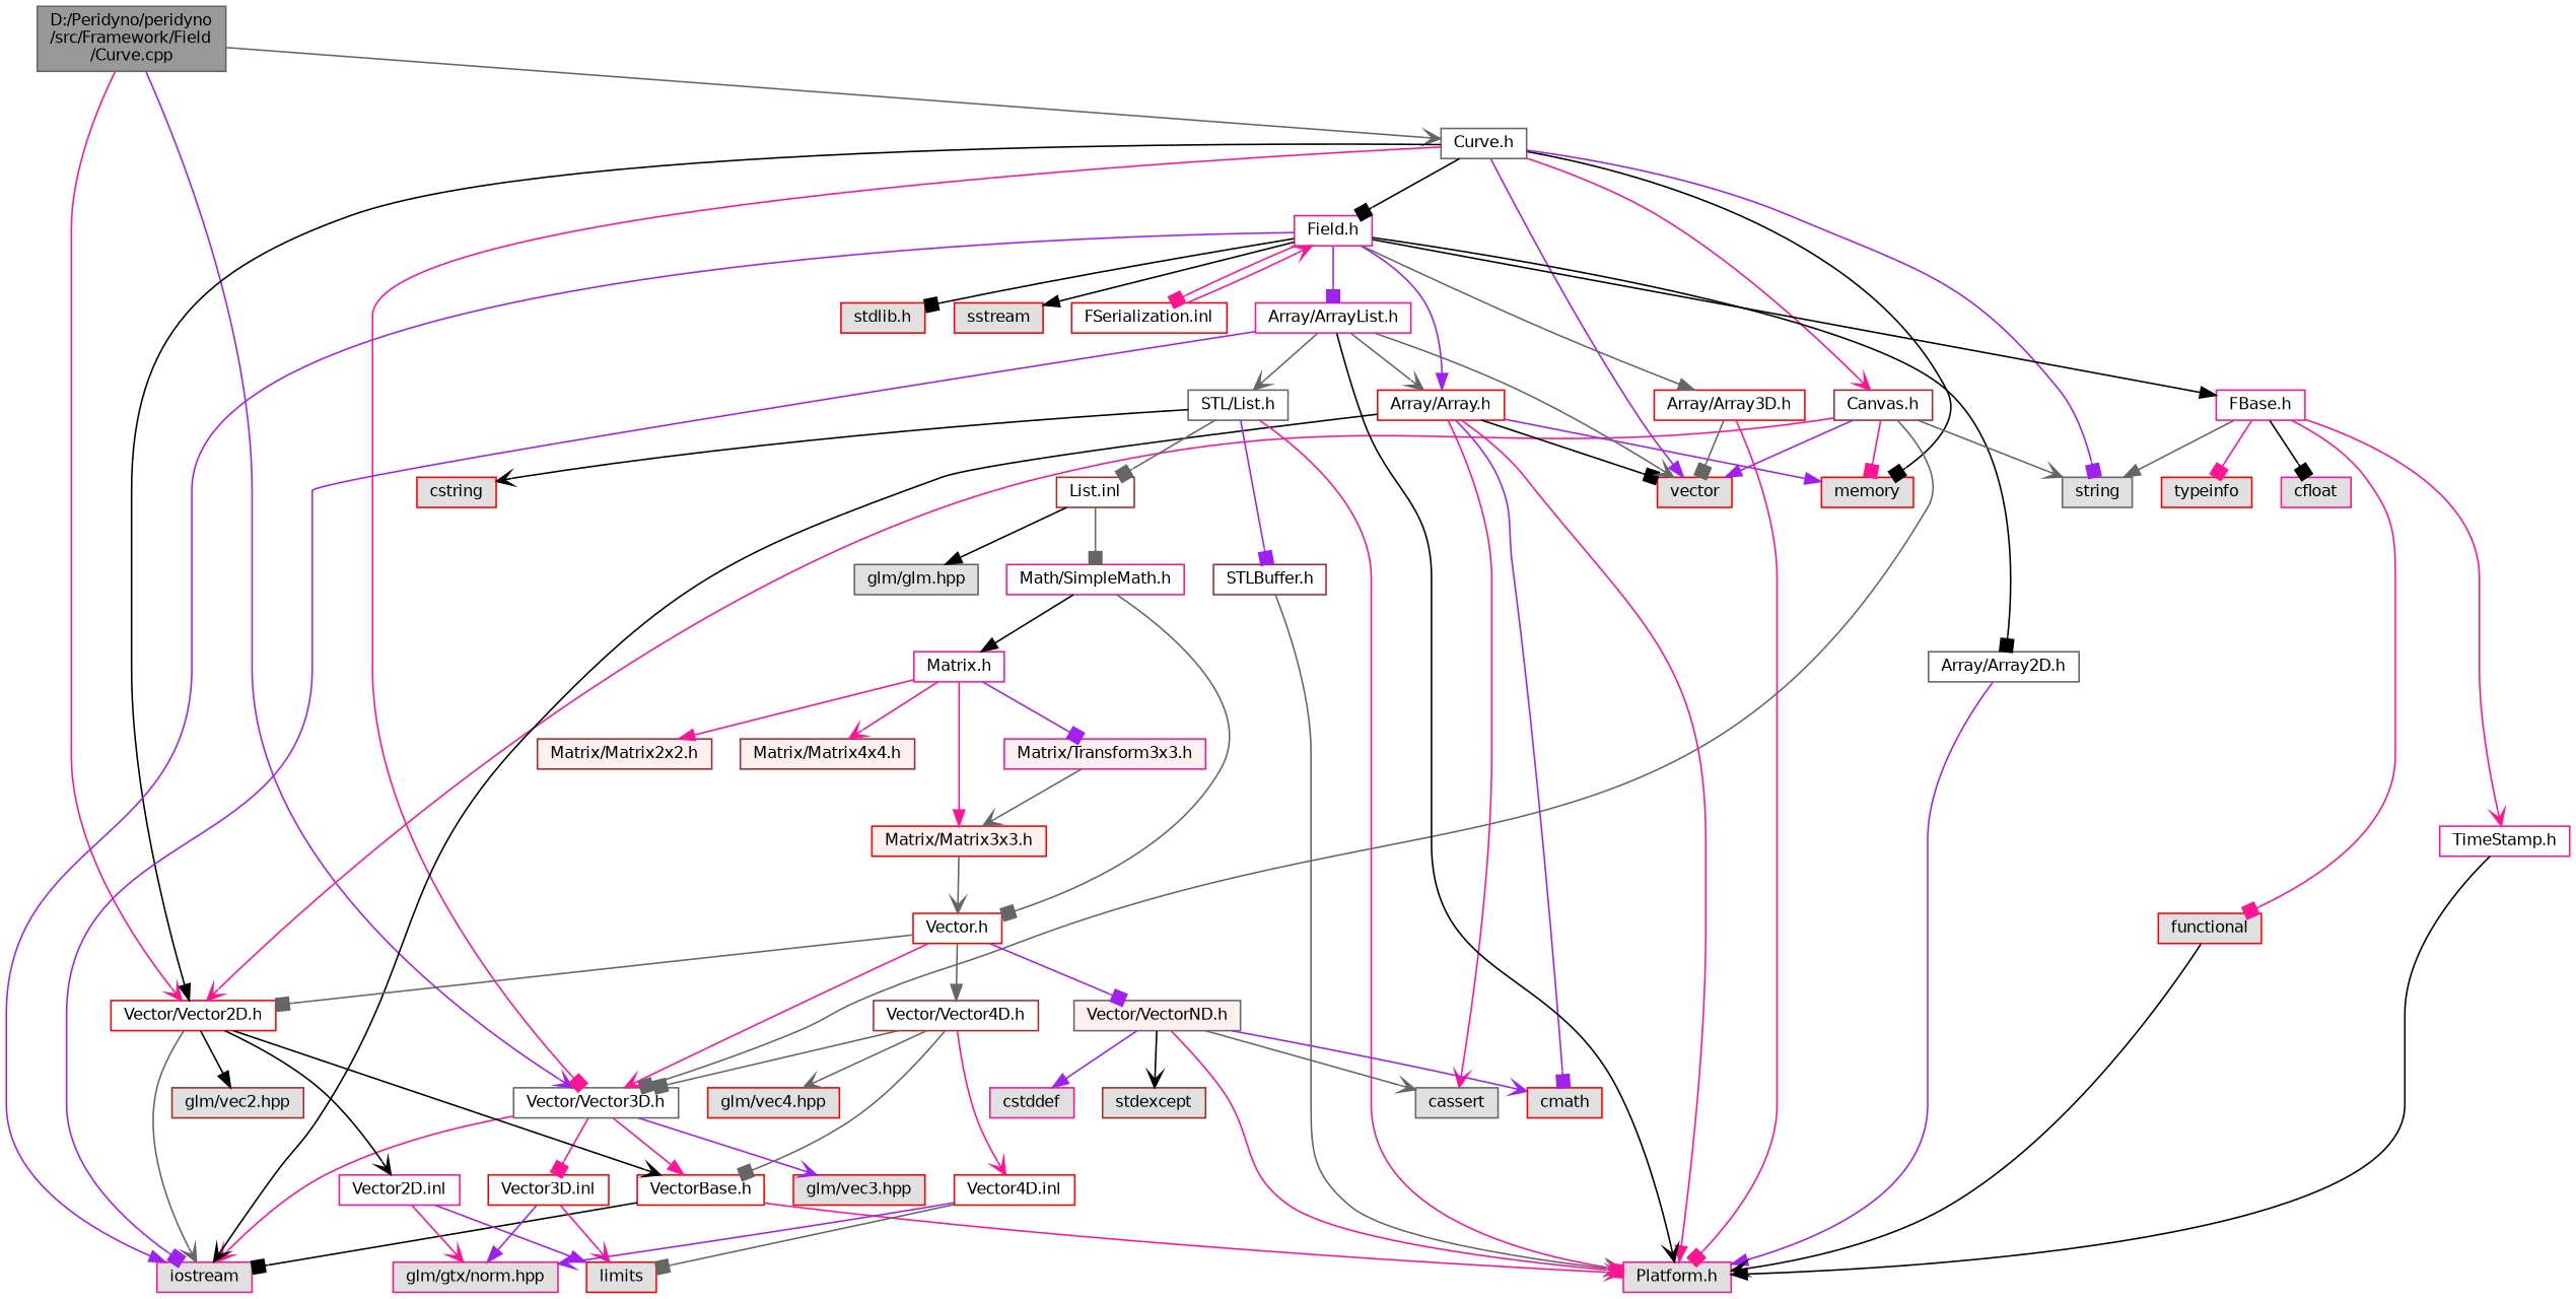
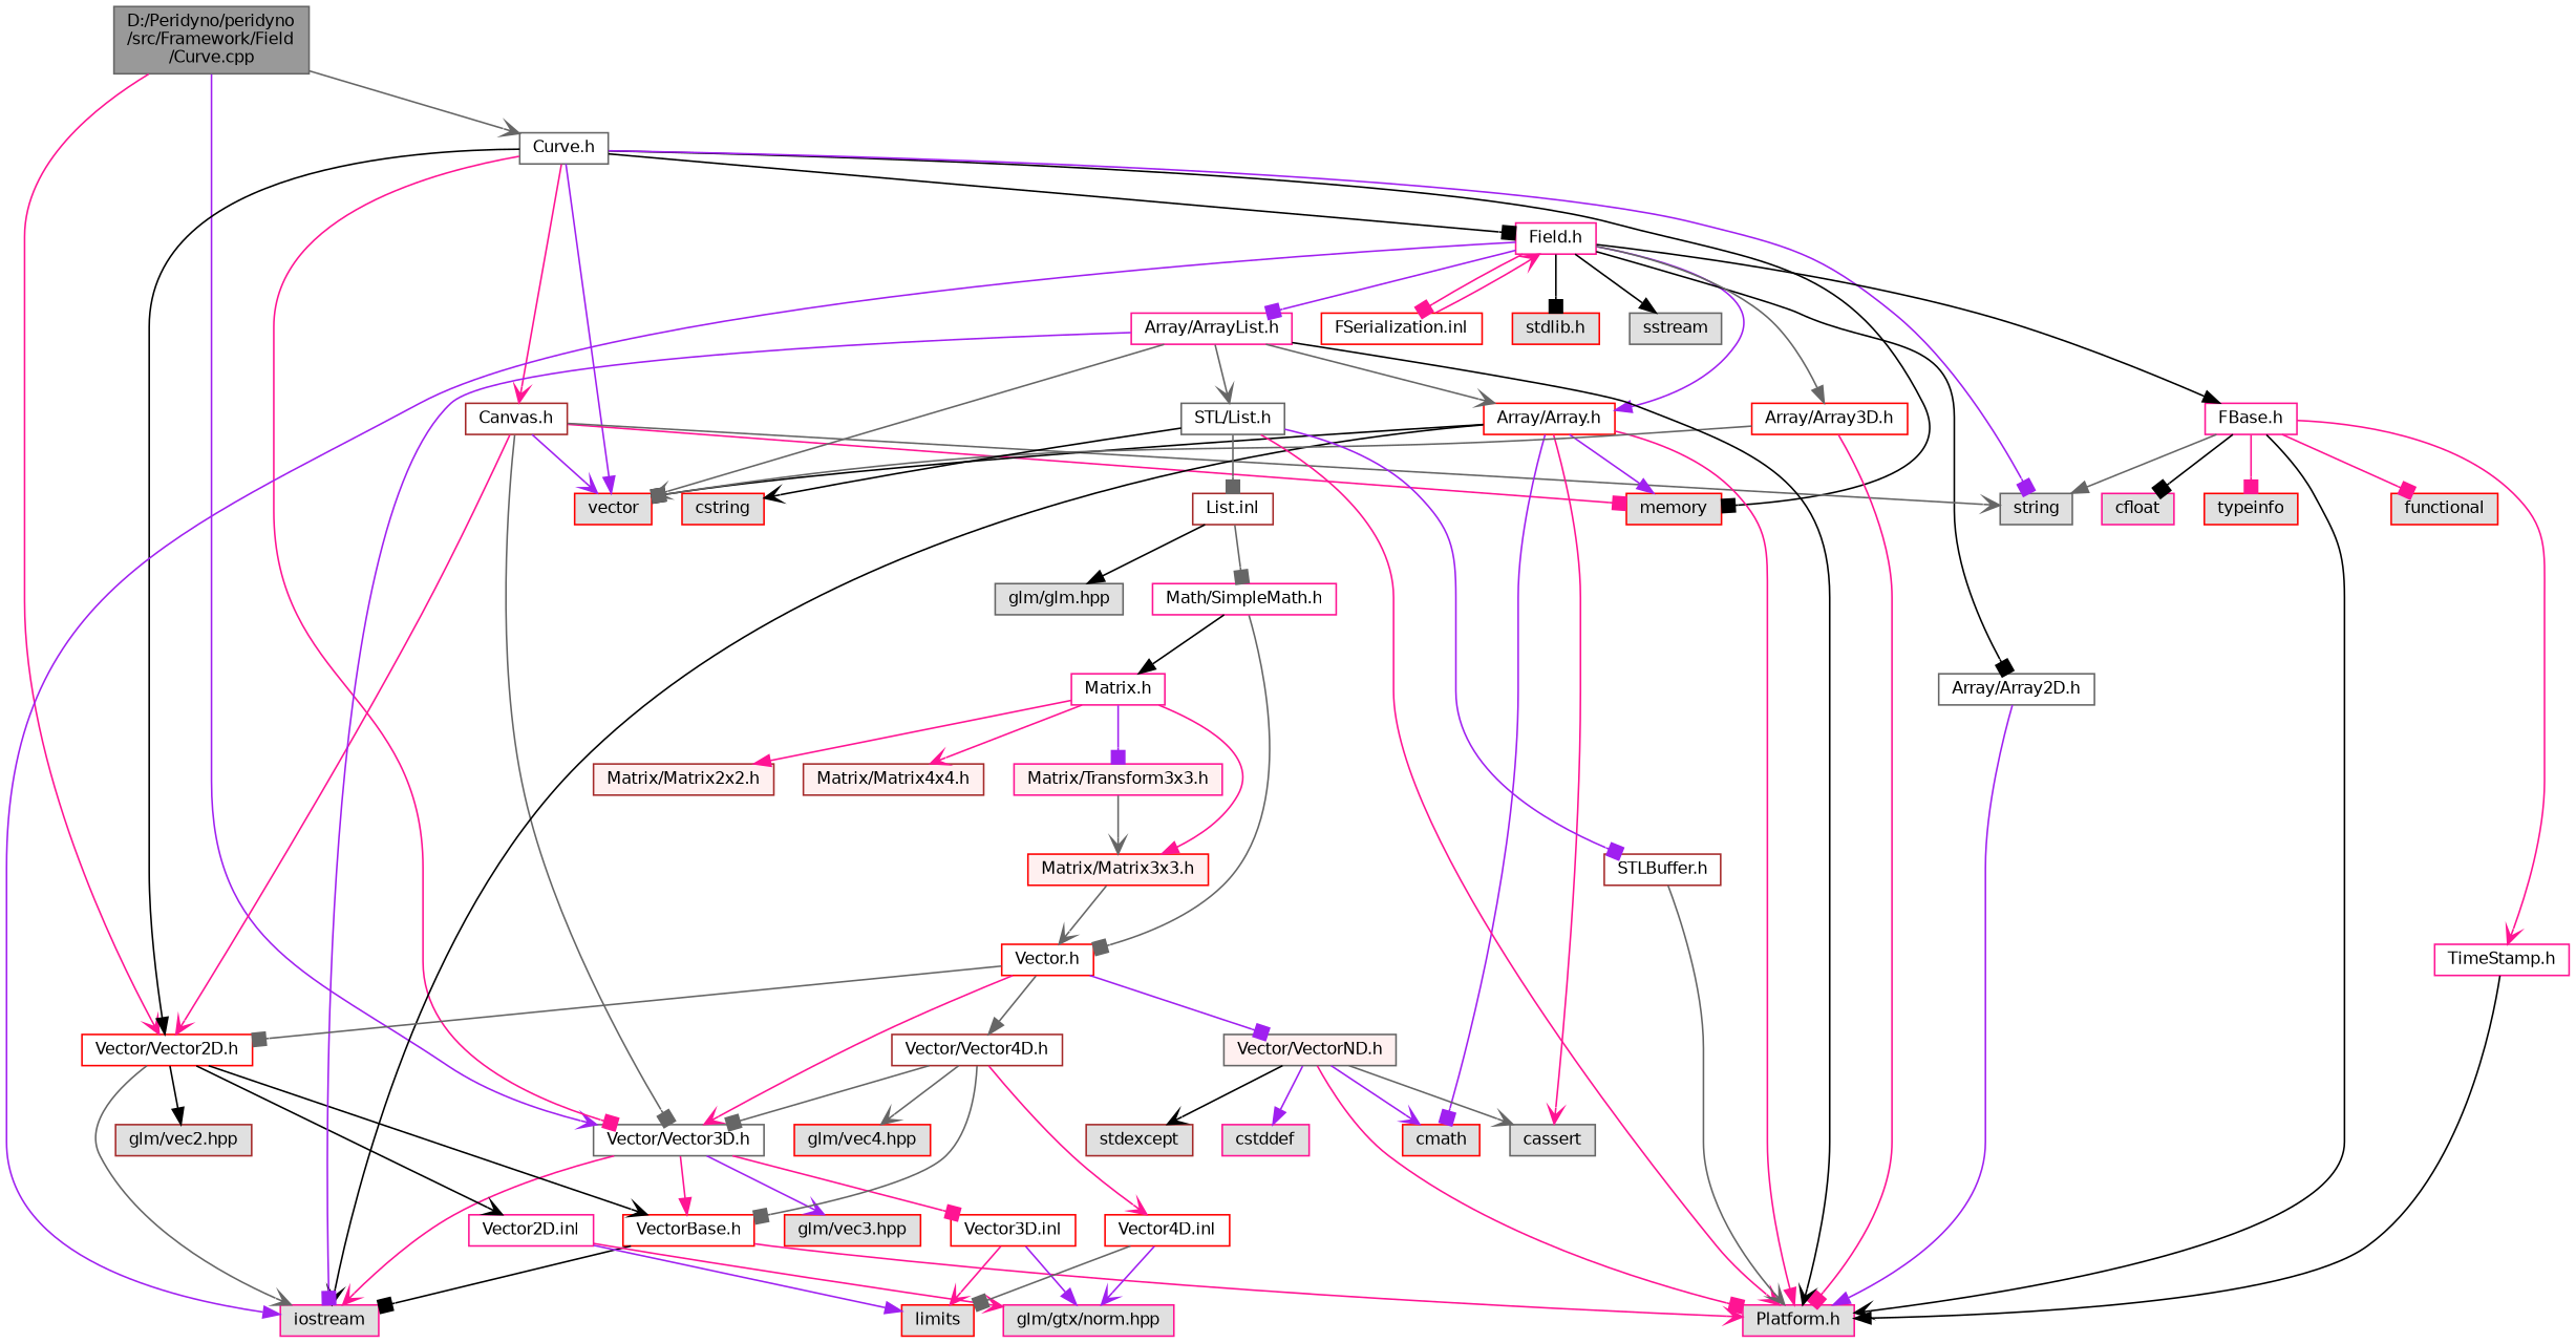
  digraph {
    node [color=red fillcolor=white fontname=Helvetica fontsize=10 shape=box style=filled]
    edge [arrowhead=vee color=deeppink fontname=Helvetica fontsize=10 labelfontname=Helvetica labelfontsize=10 style=solid]
    n1 [color=gray40 fillcolor=grey60 fontcolor=black height=0.2 label="D:/Peridyno/peridyno\l/src/Framework/Field\l/Curve.cpp" width=0.4]
    n2 [color=gray40 height=0.2 label="Vector/Vector3D.h" width=0.4]
    n3 [height=0.2 label="Vector/Vector2D.h" width=0.4]
    n4 [color=gray40 height=0.2 label="Curve.h" width=0.4]
    n5 [fillcolor="#E0E0E0" height=0.2 label="glm/vec3.hpp" width=0.4]
    n6 [color=deeppink fillcolor="#E0E0E0" height=0.2 label=iostream width=0.4]
    n7 [height=0.2 label="VectorBase.h" width=0.4]
    n8 [height=0.2 label="Vector3D.inl" width=0.4]
    n9 [color=brown fillcolor="#E0E0E0" height=0.2 label="glm/vec2.hpp" width=0.4]
    n10 [color=deeppink height=0.2 label="Vector2D.inl" width=0.4]
    n11 [fillcolor="#E0E0E0" height=0.2 label=vector width=0.4]
    n12 [fillcolor="#E0E0E0" height=0.2 label=memory width=0.4]
    n13 [color=gray40 fillcolor="#E0E0E0" height=0.2 label=string width=0.4]
    n14 [color=deeppink height=0.2 label="Field.h" width=0.4]
    n15 [color=brown height=0.2 label="Canvas.h" width=0.4]
    n16 [color=deeppink fillcolor="#E0E0E0" height=0.2 label="Platform.h" width=0.4]
    n17 [fillcolor="#E0E0E0" height=0.2 label=limits width=0.4]
    n18 [color=deeppink fillcolor="#E0E0E0" height=0.2 label="glm/gtx/norm.hpp" width=0.4]
    n19 [fillcolor="#E0E0E0" height=0.2 label="stdlib.h" width=0.4]
-   n20 [fillcolor="#E0E0E0" height=0.2 label=sstream width=0.4]
+   n20 [color=gray40 fillcolor="#E0E0E0" height=0.2 label=sstream width=0.4]
    n21 [color=deeppink height=0.2 label="FBase.h" width=0.4]
    n22 [height=0.2 label="Array/Array.h" width=0.4]
    n23 [color=gray40 height=0.2 label="Array/Array2D.h" width=0.4]
    n24 [height=0.2 label="Array/Array3D.h" width=0.4]
    n25 [color=deeppink height=0.2 label="Array/ArrayList.h" width=0.4]
    n26 [height=0.2 label="FSerialization.inl" width=0.4]
    n27 [color=deeppink height=0.2 label="TimeStamp.h" width=0.4]
    n28 [fillcolor="#E0E0E0" height=0.2 label=typeinfo width=0.4]
    n29 [fillcolor="#E0E0E0" height=0.2 label=functional width=0.4]
    n30 [color=deeppink fillcolor="#E0E0E0" height=0.2 label=cfloat width=0.4]
    n31 [color=gray40 fillcolor="#E0E0E0" height=0.2 label=cassert width=0.4]
    n32 [fillcolor="#E0E0E0" height=0.2 label=cmath width=0.4]
    n33 [color=gray40 height=0.2 label="STL/List.h" width=0.4]
    n34 [fillcolor="#E0E0E0" height=0.2 label=cstring width=0.4]
    n35 [color=brown height=0.2 label="STLBuffer.h" width=0.4]
    n36 [color=brown height=0.2 label="List.inl" width=0.4]
    n37 [color=deeppink height=0.2 label="Math/SimpleMath.h" width=0.4]
    n38 [color=gray40 fillcolor="#E0E0E0" height=0.2 label="glm/glm.hpp" width=0.4]
    n39 [height=0.2 label="Vector.h" width=0.4]
    n40 [color=deeppink height=0.2 label="Matrix.h" width=0.4]
    n41 [color=brown height=0.2 label="Vector/Vector4D.h" width=0.4]
    n42 [color=gray40 fillcolor="#FFF0F0" height=0.2 label="Vector/VectorND.h" width=0.4]
    n43 [color=brown fillcolor="#FFF0F0" height=0.2 label="Matrix/Matrix2x2.h" width=0.4]
    n44 [fillcolor="#FFF0F0" height=0.2 label="Matrix/Matrix3x3.h" width=0.4]
    n45 [color=brown fillcolor="#FFF0F0" height=0.2 label="Matrix/Matrix4x4.h" width=0.4]
    n46 [color=deeppink fillcolor="#FFF0F0" height=0.2 label="Matrix/Transform3x3.h" width=0.4]
    n47 [fillcolor="#E0E0E0" height=0.2 label="glm/vec4.hpp" width=0.4]
    n48 [height=0.2 label="Vector4D.inl" width=0.4]
    n49 [color=deeppink fillcolor="#E0E0E0" height=0.2 label=cstddef width=0.4]
    n50 [color=brown fillcolor="#E0E0E0" height=0.2 label=stdexcept width=0.4]
    n1 -> n2 [color=purple]
    n1 -> n3
    n1 -> n4 [color=gray40]
    n2 -> n5 [color=purple]
    n2 -> n6
    n2 -> n7 [arrowhead=normal]
    n2 -> n8 [arrowhead=box]
    n3 -> n6 [color=gray40]
    n3 -> n7 [color=black]
    n3 -> n9 [arrowhead=normal color=black]
    n3 -> n10 [color=black]
    n4 -> n2 [arrowhead=box]
    n4 -> n3 [arrowhead=normal color=black]
    n4 -> n11 [arrowhead=normal color=purple]
    n4 -> n12 [arrowhead=box color=black]
    n4 -> n13 [arrowhead=box color=purple]
    n4 -> n14 [arrowhead=box color=black]
    n4 -> n15
    n7 -> n6 [arrowhead=box color=black]
    n7 -> n16
    n8 -> n17
    n8 -> n18 [arrowhead=normal color=purple]
    n10 -> n17 [arrowhead=normal color=purple]
    n10 -> n18
    n14 -> n6 [arrowhead=normal color=purple]
    n14 -> n19 [arrowhead=box color=black]
    n14 -> n20 [arrowhead=normal color=black]
    n14 -> n21 [arrowhead=normal color=black]
    n14 -> n22 [arrowhead=normal color=purple]
    n14 -> n23 [arrowhead=box color=black]
    n14 -> n24 [arrowhead=normal color=gray40]
    n14 -> n25 [arrowhead=box color=purple]
    n14 -> n26 [arrowhead=box]
    n15 -> n2 [arrowhead=box color=gray40]
    n15 -> n3
-   n15 -> n11 [arrowhead=normal color=purple]
+   n15 -> n11 [color=purple]
    n15 -> n12 [arrowhead=box]
    n15 -> n13 [color=gray40]
    n21 -> n13 [arrowhead=normal color=gray40]
-   n29 -> n16 [color=black]
+   n21 -> n16 [color=black]
    n21 -> n27
    n21 -> n28 [arrowhead=box]
    n21 -> n29 [arrowhead=box]
    n21 -> n30 [arrowhead=box color=black]
    n22 -> n6 [color=black]
    n22 -> n11 [arrowhead=box color=black]
    n22 -> n12 [arrowhead=normal color=purple]
    n22 -> n16 [arrowhead=normal]
    n22 -> n31
    n22 -> n32 [arrowhead=box color=purple]
    n23 -> n16 [arrowhead=normal color=purple]
    n24 -> n11 [arrowhead=box color=gray40]
    n24 -> n16 [arrowhead=box]
    n25 -> n6 [arrowhead=box color=purple]
    n25 -> n11 [color=gray40]
    n25 -> n16 [color=black]
    n25 -> n22 [color=gray40]
    n25 -> n33 [color=gray40]
    n26 -> n14
    n27 -> n16 [arrowhead=normal color=black]
    n33 -> n16
    n33 -> n34 [color=black]
    n33 -> n35 [arrowhead=box color=purple]
    n33 -> n36 [arrowhead=box color=gray40]
    n35 -> n16 [color=gray40]
    n36 -> n37 [arrowhead=box color=gray40]
    n36 -> n38 [arrowhead=normal color=black]
    n37 -> n39 [arrowhead=box color=gray40]
    n37 -> n40 [arrowhead=normal color=black]
    n39 -> n2
    n39 -> n3 [arrowhead=box color=gray40]
    n39 -> n41 [arrowhead=normal color=gray40]
    n39 -> n42 [arrowhead=box color=purple]
    n40 -> n43 [arrowhead=normal]
    n40 -> n44 [arrowhead=normal]
    n40 -> n45
    n40 -> n46 [arrowhead=box color=purple]
    n41 -> n2 [arrowhead=box color=gray40]
    n41 -> n7 [arrowhead=box color=gray40]
    n41 -> n47 [color=gray40]
    n41 -> n48
    n42 -> n16 [arrowhead=box]
    n42 -> n31 [color=gray40]
    n42 -> n32 [color=purple]
    n42 -> n49 [arrowhead=normal color=purple]
    n42 -> n50 [color=black]
    n44 -> n39 [color=gray40]
    n46 -> n44 [color=gray40]
    n48 -> n17 [arrowhead=box color=gray40]
    n48 -> n18 [color=purple]
  }
